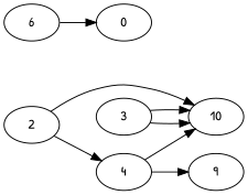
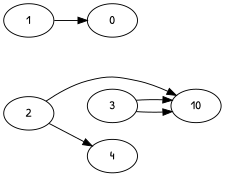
  digraph {
    fontname="Patrick Hand"
    rankdir=LR
    node [alpha=0.04 fontname="Patrick Hand"]
    edge [fontname="Patrick Hand"]
-   9 [expect_size=16629760]
    10 [alpha=0.19 expect_size=8010752]
    2 [expect_size=11710464]
    4 [alpha=0.01 expect_size=5767168]
    3 [alpha=0.10 expect_size=24620032]
    n6 [alpha=0.18 expect_size=13161472 label=0]
-   6 [alpha=0.02 expect_size=32702464]
+   6 [alpha=0.02 expect_size=32702464 label=1]
    2 -> 10
    2 -> 4
-   4 -> 9
-   4 -> 10
    3 -> 10
    3 -> 10
    6 -> n6
  }
